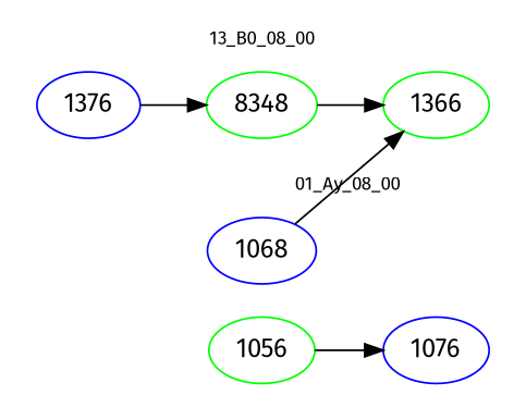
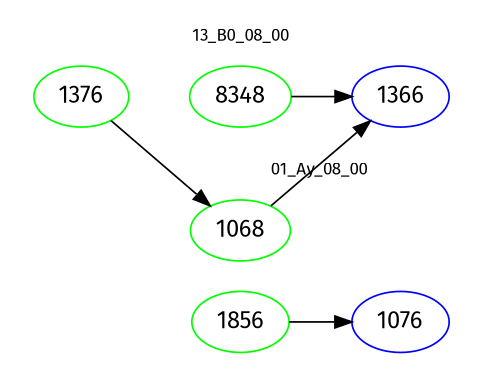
  digraph {
    fontname="Fira Sans"
    rankdir=LR
    node [color=blue fontname="Fira Sans"]
    edge [color=black fontname="Fira Sans"]
-   n1 [label=1068]
-   n2 [color=green label=1056]
+   n1 [color=green label=1068]
+   n2 [color=green label=1856]
    n3 [label=1076]
-   n4 [label=1376]
+   n4 [color=green label=1376]
    n5 [color=green label=8348]
-   n6 [color=green label=1366]
+   n6 [label=1366]
    subgraph cluster_1 {
      color=white
      fontsize=10
      label="01_Ay_08_00"
      n1
      n2
      n3
    }
    subgraph cluster_2 {
      color=white
      fontsize=10
      label="13_B0_08_00"
      n4
      n5
      n6
    }
    n1 -> n6
    n2 -> n3
-   n4 -> n5
+   n4 -> n1
    n5 -> n6
  }
